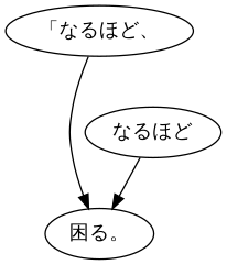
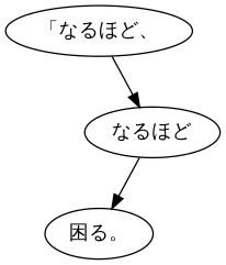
  digraph {
    n1 [label="「なるほど、"]
    n2 [label="困る。"]
    n3 [label="なるほど"]
-   n1 -> n2
+   n1 -> n3
    n3 -> n2
  }
